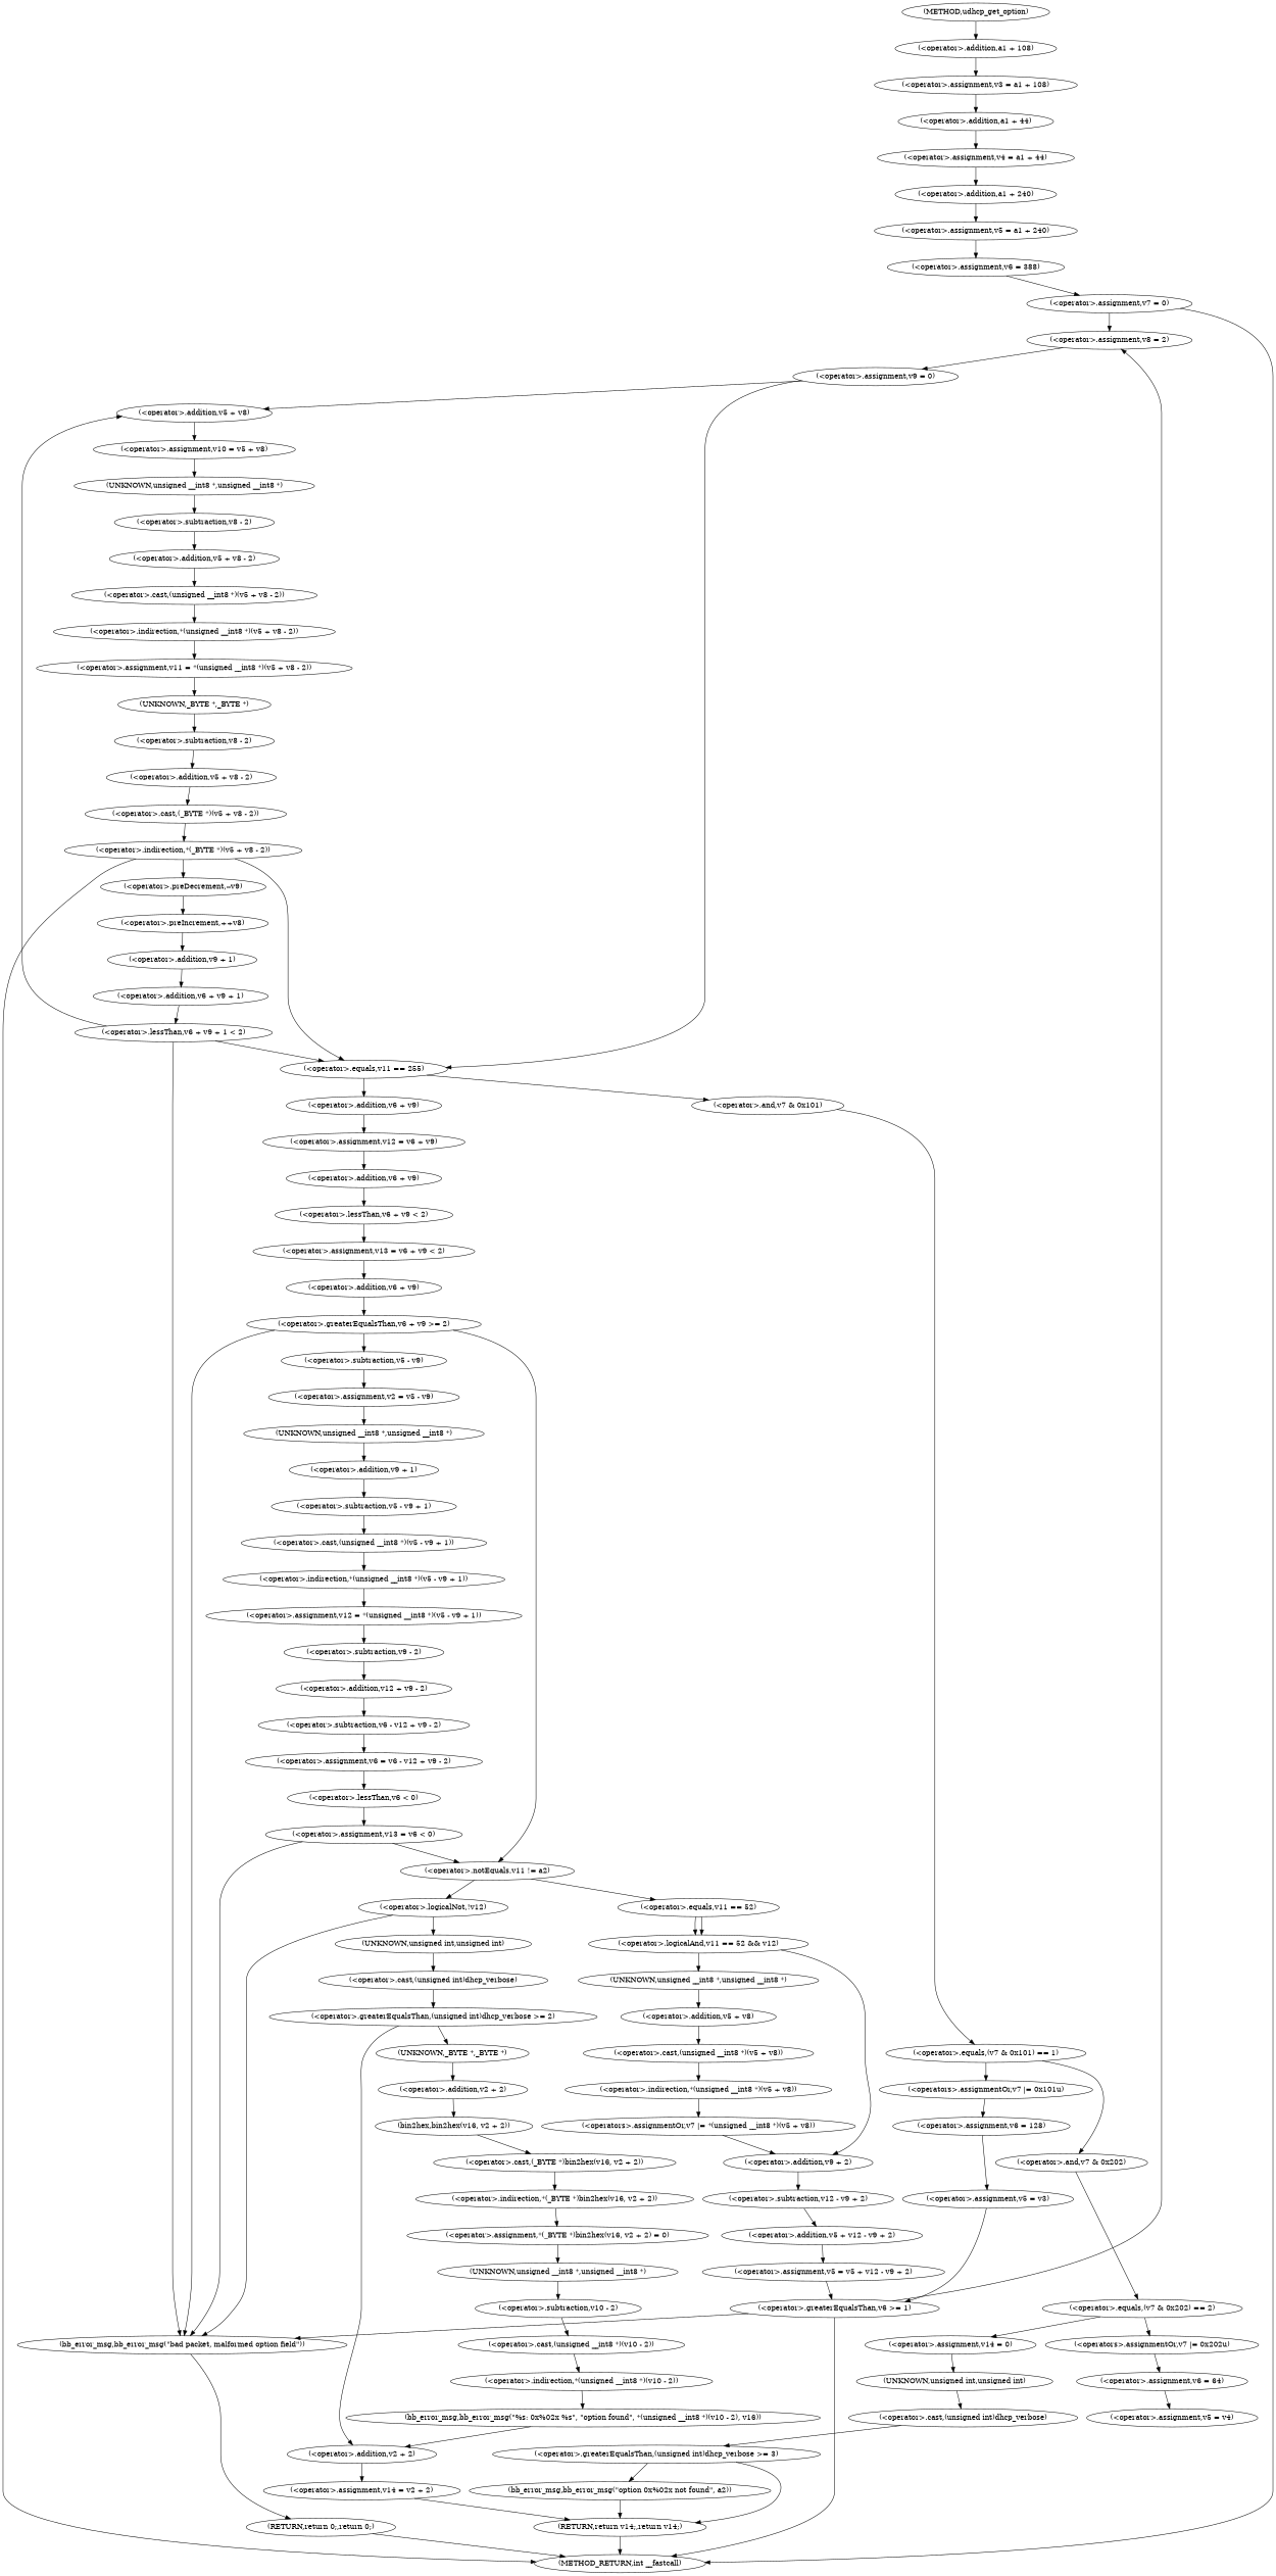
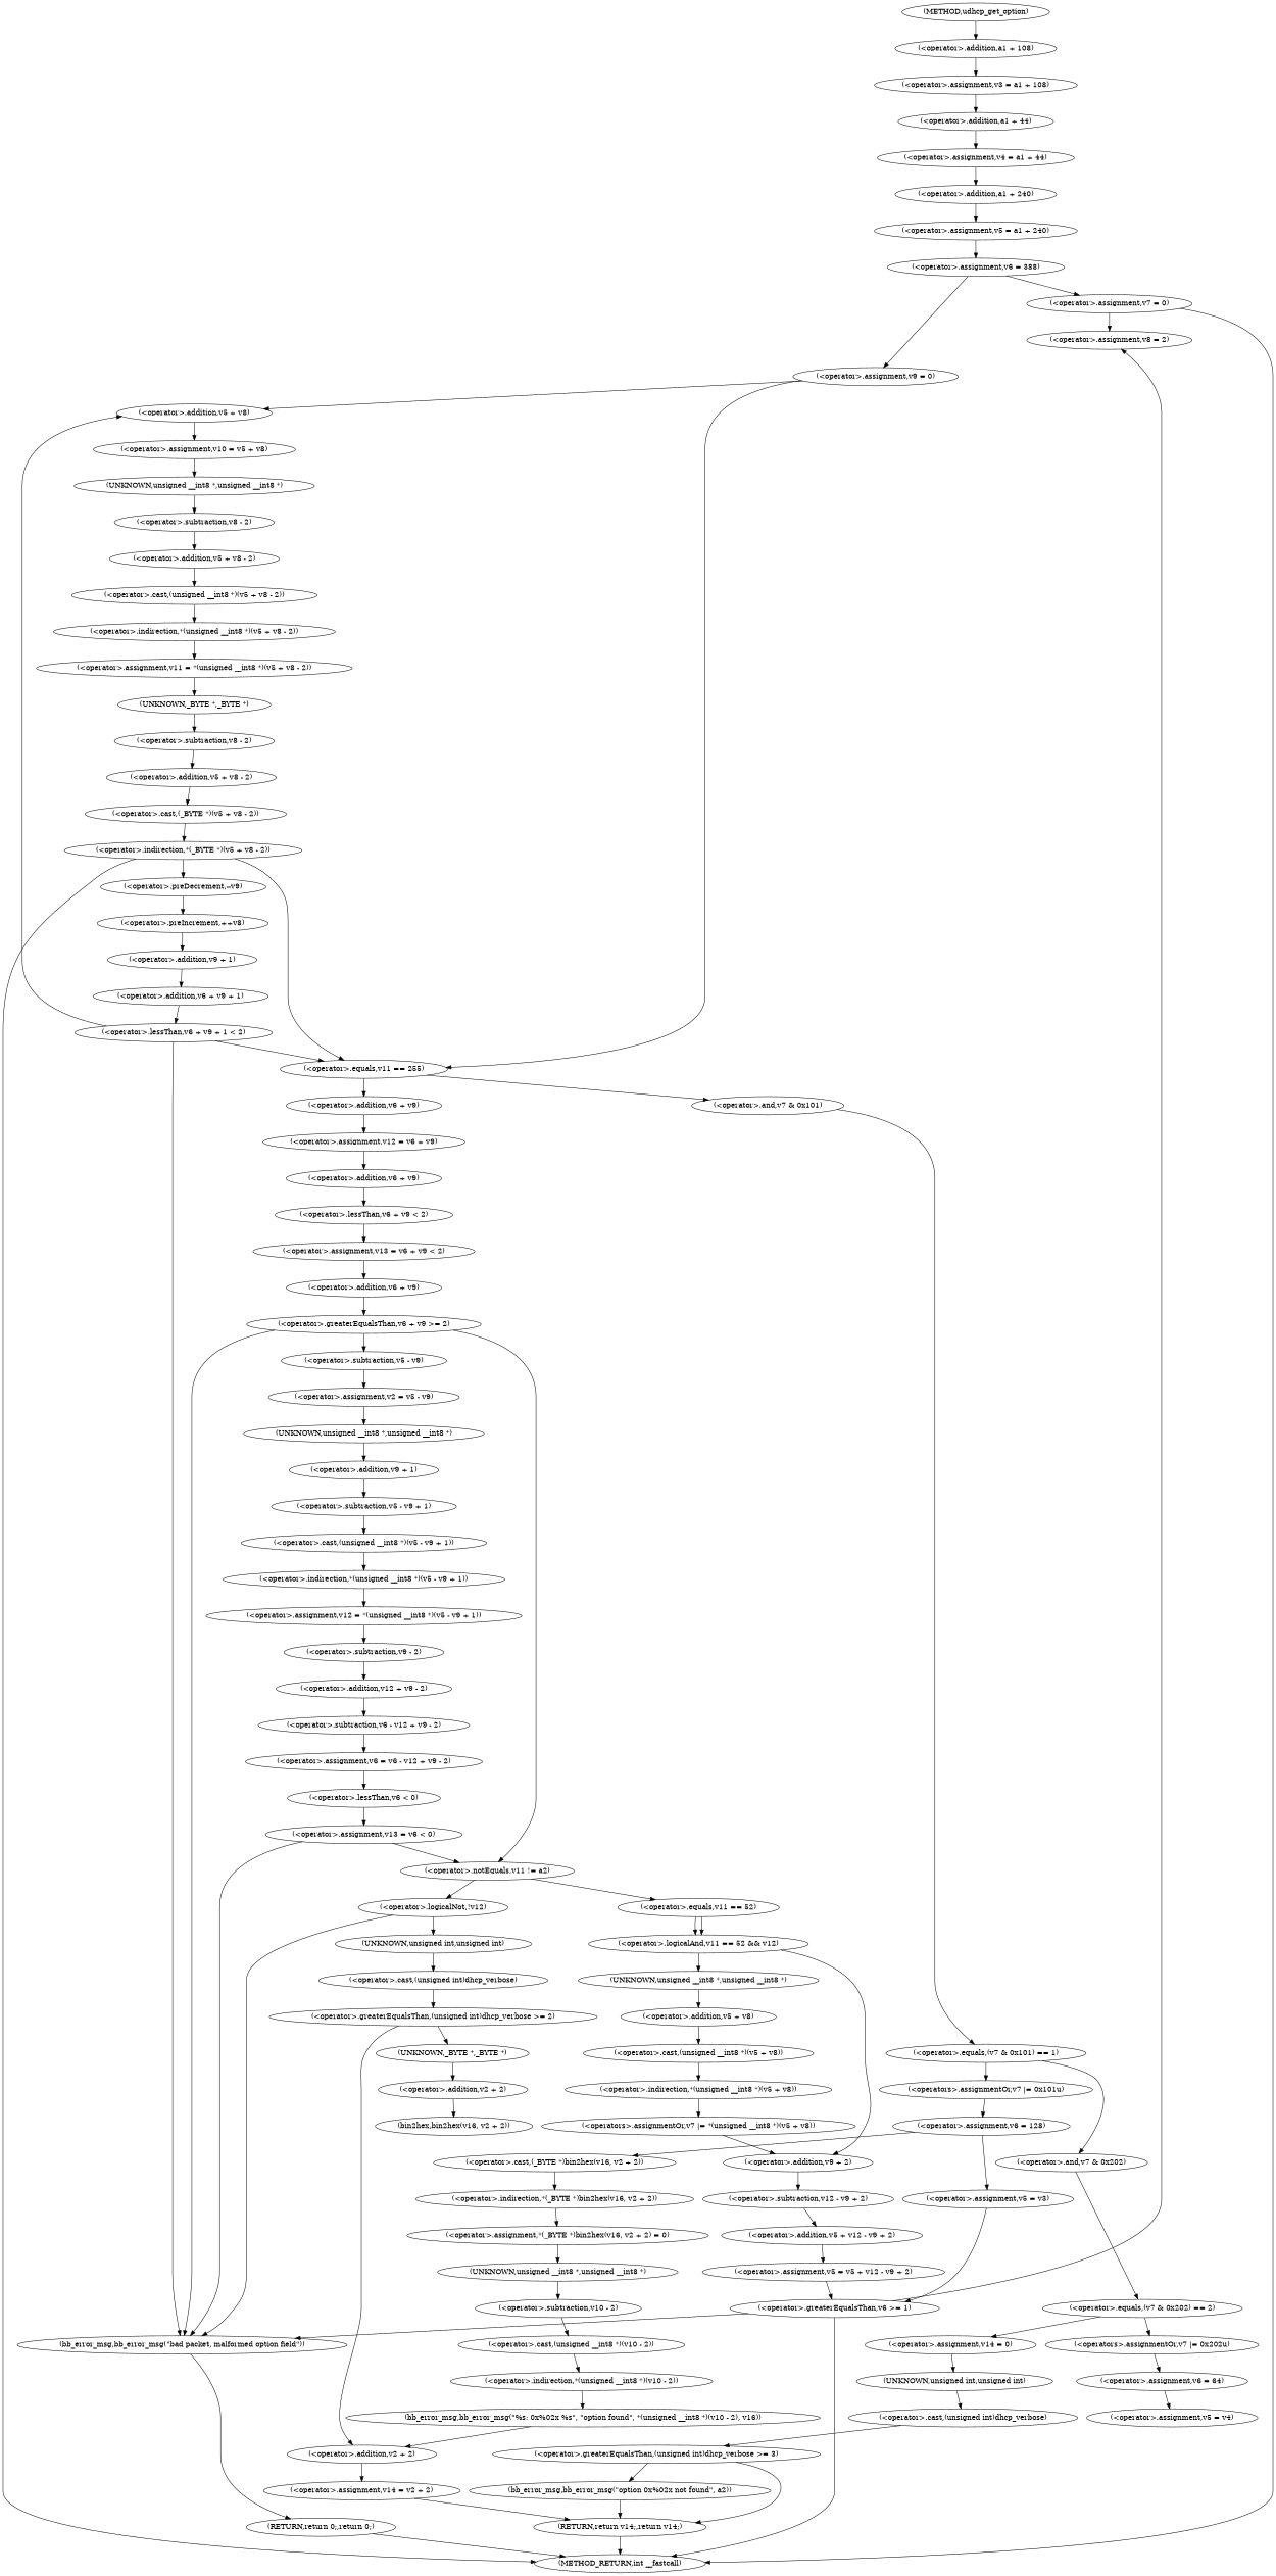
  digraph {
    n1 [label="(<operator>.assignment,v3 = a1 + 108)"]
    n2 [label="(<operator>.addition,a1 + 44)"]
    n3 [label="(<operator>.assignment,v4 = a1 + 44)"]
    n4 [label="(<operator>.addition,a1 + 108)"]
    n5 [label="(<operator>.addition,a1 + 240)"]
    n6 [label="(<operator>.assignment,v5 = a1 + 240)"]
    n7 [label="(<operator>.assignment,v6 = 388)"]
    n8 [label="(<operator>.assignment,v7 = 0)"]
    n9 [label="(<operator>.assignment,v8 = 2)"]
    n10 [label="(METHOD_RETURN,int __fastcall)"]
    n11 [label="(<operator>.assignment,v9 = 0)"]
    n12 [label="(<operator>.addition,v5 + v8)"]
    n13 [label="(<operator>.equals,v11 == 255)"]
    n14 [label="(<operator>.assignment,v10 = v5 + v8)"]
    n15 [label="(<operator>.and,v7 & 0x101)"]
    n16 [label="(<operator>.addition,v6 + v9)"]
    n17 [label="(UNKNOWN,unsigned __int8 *,unsigned __int8 *)"]
    n18 [label="(<operator>.subtraction,v8 - 2)"]
    n19 [label="(<operator>.assignment,v11 = *(unsigned __int8 *)(v5 + v8 - 2))"]
    n20 [label="(UNKNOWN,_BYTE *,_BYTE *)"]
    n21 [label="(<operator>.subtraction,v8 - 2)"]
    n22 [label="(<operator>.indirection,*(unsigned __int8 *)(v5 + v8 - 2))"]
    n23 [label="(<operator>.cast,(unsigned __int8 *)(v5 + v8 - 2))"]
    n24 [label="(<operator>.addition,v5 + v8 - 2)"]
    n25 [label="(<operator>.indirection,*(_BYTE *)(v5 + v8 - 2))"]
    n26 [label="(<operator>.preDecrement,--v9)"]
    n27 [label="(<operator>.preIncrement,++v8)"]
    n28 [label="(<operator>.cast,(_BYTE *)(v5 + v8 - 2))"]
    n29 [label="(<operator>.addition,v5 + v8 - 2)"]
    n30 [label="(<operator>.addition,v9 + 1)"]
    n31 [label="(<operator>.addition,v6 + v9 + 1)"]
    n32 [label="(<operator>.lessThan,v6 + v9 + 1 < 2)"]
    n33 [label="(bb_error_msg,bb_error_msg(\"bad packet, malformed option field\"))"]
    n34 [label="(RETURN,return 0;,return 0;)"]
    n35 [label="(<operator>.equals,(v7 & 0x101) == 1)"]
    n36 [label="(<operator>.assignment,v12 = v6 + v9)"]
    n37 [label="(<operators>.assignmentOr,v7 |= 0x101u)"]
    n38 [label="(<operator>.and,v7 & 0x202)"]
    n39 [label="(<operator>.assignment,v6 = 128)"]
    n40 [label="(<operator>.equals,(v7 & 0x202) == 2)"]
    n41 [label="(<operator>.assignment,v5 = v3)"]
    n42 [label="(<operator>.greaterEqualsThan,v6 >= 1)"]
    n43 [label="(<operators>.assignmentOr,v7 |= 0x202u)"]
    n44 [label="(<operator>.assignment,v14 = 0)"]
    n45 [label="(<operator>.assignment,v6 = 64)"]
    n46 [label="(UNKNOWN,unsigned int,unsigned int)"]
    n47 [label="(<operator>.assignment,v5 = v4)"]
    n48 [label="(<operator>.cast,(unsigned int)dhcp_verbose)"]
    n49 [label="(<operator>.greaterEqualsThan,(unsigned int)dhcp_verbose >= 3)"]
    n50 [label="(bb_error_msg,bb_error_msg(\"option 0x%02x not found\", a2))"]
    n51 [label="(RETURN,return v14;,return v14;)"]
    n52 [label="(<operator>.addition,v6 + v9)"]
    n53 [label="(<operator>.lessThan,v6 + v9 < 2)"]
    n54 [label="(<operator>.assignment,v13 = v6 + v9 < 2)"]
    n55 [label="(<operator>.addition,v6 + v9)"]
    n56 [label="(<operator>.greaterEqualsThan,v6 + v9 >= 2)"]
    n57 [label="(<operator>.subtraction,v5 - v9)"]
    n58 [label="(<operator>.notEquals,v11 != a2)"]
    n59 [label="(<operator>.assignment,v2 = v5 - v9)"]
    n60 [label="(<operator>.equals,v11 == 52)"]
    n61 [label="(<operator>.logicalNot,!v12)"]
    n62 [label="(UNKNOWN,unsigned __int8 *,unsigned __int8 *)"]
    n63 [label="(<operator>.addition,v9 + 1)"]
    n64 [label="(<operator>.assignment,v12 = *(unsigned __int8 *)(v5 - v9 + 1))"]
    n65 [label="(<operator>.subtraction,v9 - 2)"]
    n66 [label="(<operator>.addition,v12 + v9 - 2)"]
    n67 [label="(<operator>.indirection,*(unsigned __int8 *)(v5 - v9 + 1))"]
    n68 [label="(<operator>.cast,(unsigned __int8 *)(v5 - v9 + 1))"]
    n69 [label="(<operator>.subtraction,v5 - v9 + 1)"]
    n70 [label="(<operator>.assignment,v6 = v6 - v12 + v9 - 2)"]
    n71 [label="(<operator>.lessThan,v6 < 0)"]
    n72 [label="(<operator>.assignment,v13 = v6 < 0)"]
    n73 [label="(<operator>.subtraction,v6 - v12 + v9 - 2)"]
    n74 [label="(<operator>.logicalAnd,v11 == 52 && v12)"]
    n75 [label="(UNKNOWN,unsigned int,unsigned int)"]
    n76 [label="(UNKNOWN,unsigned __int8 *,unsigned __int8 *)"]
    n77 [label="(<operator>.addition,v9 + 2)"]
    n78 [label="(<operator>.addition,v5 + v8)"]
    n79 [label="(<operator>.subtraction,v12 - v9 + 2)"]
    n80 [label="(<operators>.assignmentOr,v7 |= *(unsigned __int8 *)(v5 + v8))"]
    n81 [label="(<operator>.indirection,*(unsigned __int8 *)(v5 + v8))"]
    n82 [label="(<operator>.cast,(unsigned __int8 *)(v5 + v8))"]
    n83 [label="(<operator>.assignment,v5 = v5 + v12 - v9 + 2)"]
    n84 [label="(<operator>.addition,v5 + v12 - v9 + 2)"]
    n85 [label="(<operator>.cast,(unsigned int)dhcp_verbose)"]
    n86 [label="(<operator>.greaterEqualsThan,(unsigned int)dhcp_verbose >= 2)"]
    n87 [label="(UNKNOWN,_BYTE *,_BYTE *)"]
    n88 [label="(<operator>.addition,v2 + 2)"]
    n89 [label="(<operator>.addition,v2 + 2)"]
    n90 [label="(<operator>.assignment,v14 = v2 + 2)"]
    n91 [label="(<operator>.assignment,*(_BYTE *)bin2hex(v16, v2 + 2) = 0)"]
    n92 [label="(UNKNOWN,unsigned __int8 *,unsigned __int8 *)"]
    n93 [label="(<operator>.subtraction,v10 - 2)"]
    n94 [label="(<operator>.indirection,*(_BYTE *)bin2hex(v16, v2 + 2))"]
    n95 [label="(<operator>.cast,(_BYTE *)bin2hex(v16, v2 + 2))"]
    n96 [label="(bin2hex,bin2hex(v16, v2 + 2))"]
    n97 [label="(bb_error_msg,bb_error_msg(\"%s: 0x%02x %s\", \"option found\", *(unsigned __int8 *)(v10 - 2), v16))"]
    n98 [label="(<operator>.indirection,*(unsigned __int8 *)(v10 - 2))"]
    n99 [label="(<operator>.cast,(unsigned __int8 *)(v10 - 2))"]
    n100 [label="(METHOD,udhcp_get_option)"]
    n1 -> n2
    n2 -> n3
    n3 -> n5
    n4 -> n1
    n5 -> n6
    n6 -> n7
    n7 -> n8
    n8 -> n9
    n8 -> n10
-   n9 -> n11
+   n7 -> n11
    n11 -> n12
    n11 -> n13
    n12 -> n14
    n13 -> n15
    n13 -> n16
    n14 -> n17
    n15 -> n35
    n16 -> n36
    n17 -> n18
    n18 -> n24
    n19 -> n20
    n20 -> n21
    n21 -> n29
    n22 -> n19
    n23 -> n22
    n24 -> n23
    n25 -> n10
    n25 -> n13
    n25 -> n26
    n26 -> n27
    n27 -> n30
    n28 -> n25
    n29 -> n28
    n30 -> n31
    n31 -> n32
    n32 -> n12
    n32 -> n13
    n32 -> n33
    n33 -> n34
    n34 -> n10
    n35 -> n37
    n35 -> n38
    n36 -> n52
    n37 -> n39
    n38 -> n40
    n39 -> n41
    n40 -> n43
    n40 -> n44
    n41 -> n42
    n42 -> n9
    n42 -> n10
    n42 -> n33
    n43 -> n45
    n44 -> n46
    n45 -> n47
    n46 -> n48
    n48 -> n49
    n49 -> n50
    n49 -> n51
    n50 -> n51
    n51 -> n10
    n52 -> n53
    n53 -> n54
    n54 -> n55
    n55 -> n56
    n56 -> n33
    n56 -> n57
    n56 -> n58
    n57 -> n59
    n58 -> n60
    n58 -> n61
    n59 -> n62
    n60 -> n74
    n60 -> n74
    n61 -> n33
    n61 -> n75
    n62 -> n63
    n63 -> n69
    n64 -> n65
    n65 -> n66
    n66 -> n73
    n67 -> n64
    n68 -> n67
    n69 -> n68
    n70 -> n71
    n71 -> n72
    n72 -> n33
    n72 -> n58
    n73 -> n70
    n74 -> n76
    n74 -> n77
    n75 -> n85
    n76 -> n78
    n77 -> n79
    n78 -> n82
    n79 -> n84
    n80 -> n77
    n81 -> n80
    n82 -> n81
    n83 -> n42
    n84 -> n83
    n85 -> n86
    n86 -> n87
    n86 -> n88
    n87 -> n89
    n88 -> n90
    n89 -> n96
    n90 -> n51
    n91 -> n92
    n92 -> n93
    n93 -> n99
    n94 -> n91
    n95 -> n94
-   n96 -> n95
+   n39 -> n95
    n97 -> n88
    n98 -> n97
    n99 -> n98
    n100 -> n4
  }
